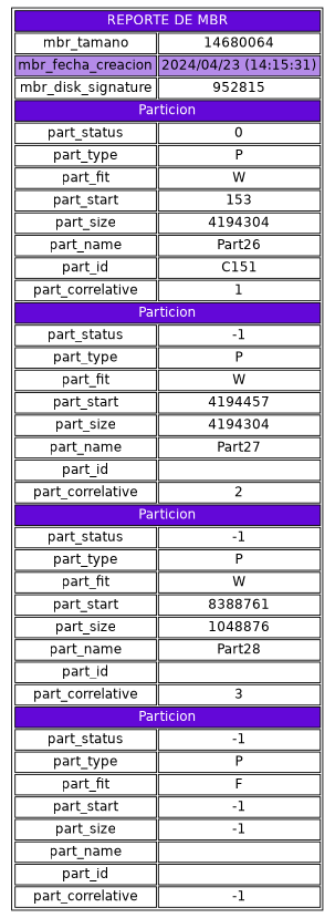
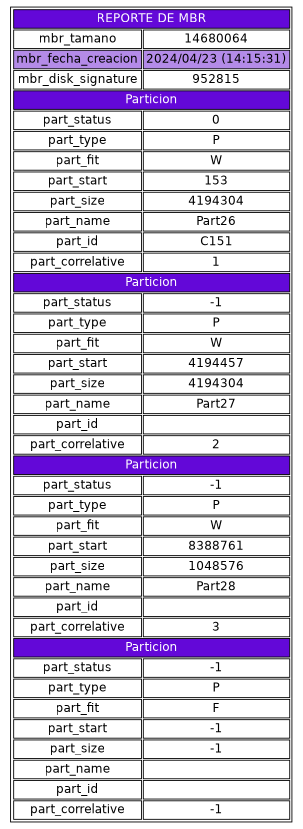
  digraph {
    fontname="DejaVu Sans"
-   n1 [label=<<table> 		<tr><td colspan="2" bgcolor="#6308d8"><font color="white">REPORTE DE MBR</font></td></tr> 		<tr> 			<td>mbr_tamano</td> 			<td>14680064</td> 		</tr> 		<tr> 			<td bgcolor="#b48be8">mbr_fecha_creacion</td> 			<td bgcolor="#b48be8">2024/04/23 (14:15:31)</td> 		</tr> 		<tr> 			<td>mbr_disk_signature</td> 			<td>952815</td> 		</tr> 		<tr><td colspan="2" bgcolor="#6308d8"><font color="white">Particion</font></td></tr> 		<tr> 			<td>part_status</td> 			<td>0</td> 		</tr> 		<tr> 			<td brcolor="#b48be8">part_type</td> 			<td brcolor="#b48be8">P</td> 		</tr> 		<tr> 			<td>part_fit</td> 			<td>W</td> 		</tr> 		<tr> 			<td brcolor="#b48be8">part_start</td> 			<td brcolor="#b48be8">153</td> 		</tr> 		<tr> 			<td>part_size</td> 			<td>4194304</td> 		</tr> 		<tr> 			<td brcolor="#b48be8">part_name</td> 			<td brcolor="#b48be8">Part26</td> 		</tr> 		<tr> 			<td>part_id</td> 			<td>C151</td> 		</tr> 		<tr> 			<td brcolor="#b48be8">part_correlative</td> 			<td brcolor="#b48be8">1</td> 		</tr> 		<tr><td colspan="2" bgcolor="#6308d8"><font color="white">Particion</font></td></tr> 		<tr> 			<td>part_status</td> 			<td>-1</td> 		</tr> 		<tr> 			<td brcolor="#b48be8">part_type</td> 			<td brcolor="#b48be8">P</td> 		</tr> 		<tr> 			<td>part_fit</td> 			<td>W</td> 		</tr> 		<tr> 			<td brcolor="#b48be8">part_start</td> 			<td brcolor="#b48be8">4194457</td> 		</tr> 		<tr> 			<td>part_size</td> 			<td>4194304</td> 		</tr> 		<tr> 			<td brcolor="#b48be8">part_name</td> 			<td brcolor="#b48be8">Part27</td> 		</tr> 		<tr> 			<td>part_id</td> 			<td></td> 		</tr> 		<tr> 			<td brcolor="#b48be8">part_correlative</td> 			<td brcolor="#b48be8">2</td> 		</tr> 		<tr><td colspan="2" bgcolor="#6308d8"><font color="white">Particion</font></td></tr> 		<tr> 			<td>part_status</td> 			<td>-1</td> 		</tr> 		<tr> 			<td brcolor="#b48be8">part_type</td> 			<td brcolor="#b48be8">P</td> 		</tr> 		<tr> 			<td>part_fit</td> 			<td>W</td> 		</tr> 		<tr> 			<td brcolor="#b48be8">part_start</td> 			<td brcolor="#b48be8">8388761</td> 		</tr> 		<tr> 			<td>part_size</td> 			<td>1048876</td> 		</tr> 		<tr> 			<td brcolor="#b48be8">part_name</td> 			<td brcolor="#b48be8">Part28</td> 		</tr> 		<tr> 			<td>part_id</td> 			<td></td> 		</tr> 		<tr> 			<td brcolor="#b48be8">part_correlative</td> 			<td brcolor="#b48be8">3</td> 		</tr> 		<tr><td colspan="2" bgcolor="#6308d8"><font color="white">Particion</font></td></tr> 		<tr> 			<td>part_status</td> 			<td>-1</td> 		</tr> 		<tr> 			<td brcolor="#b48be8">part_type</td> 			<td brcolor="#b48be8">P</td> 		</tr> 		<tr> 			<td>part_fit</td> 			<td>F</td> 		</tr> 		<tr> 			<td brcolor="#b48be8">part_start</td> 			<td brcolor="#b48be8">-1</td> 		</tr> 		<tr> 			<td>part_size</td> 			<td>-1</td> 		</tr> 		<tr> 			<td brcolor="#b48be8">part_name</td> 			<td brcolor="#b48be8"></td> 		</tr> 		<tr> 			<td>part_id</td> 			<td></td> 		</tr> 		<tr> 			<td brcolor="#b48be8">part_correlative</td> 			<td brcolor="#b48be8">-1</td> 		</tr> 	</table>> shape=none fontname="DejaVu Sans"]
+   n1 [label=<<table> 		<tr><td colspan="2" bgcolor="#6308d8"><font color="white">REPORTE DE MBR</font></td></tr> 		<tr> 			<td>mbr_tamano</td> 			<td>14680064</td> 		</tr> 		<tr> 			<td bgcolor="#b48be8">mbr_fecha_creacion</td> 			<td bgcolor="#b48be8">2024/04/23 (14:15:31)</td> 		</tr> 		<tr> 			<td>mbr_disk_signature</td> 			<td>952815</td> 		</tr> 		<tr><td colspan="2" bgcolor="#6308d8"><font color="white">Particion</font></td></tr> 		<tr> 			<td>part_status</td> 			<td>0</td> 		</tr> 		<tr> 			<td brcolor="#b48be8">part_type</td> 			<td brcolor="#b48be8">P</td> 		</tr> 		<tr> 			<td>part_fit</td> 			<td>W</td> 		</tr> 		<tr> 			<td brcolor="#b48be8">part_start</td> 			<td brcolor="#b48be8">153</td> 		</tr> 		<tr> 			<td>part_size</td> 			<td>4194304</td> 		</tr> 		<tr> 			<td brcolor="#b48be8">part_name</td> 			<td brcolor="#b48be8">Part26</td> 		</tr> 		<tr> 			<td>part_id</td> 			<td>C151</td> 		</tr> 		<tr> 			<td brcolor="#b48be8">part_correlative</td> 			<td brcolor="#b48be8">1</td> 		</tr> 		<tr><td colspan="2" bgcolor="#6308d8"><font color="white">Particion</font></td></tr> 		<tr> 			<td>part_status</td> 			<td>-1</td> 		</tr> 		<tr> 			<td brcolor="#b48be8">part_type</td> 			<td brcolor="#b48be8">P</td> 		</tr> 		<tr> 			<td>part_fit</td> 			<td>W</td> 		</tr> 		<tr> 			<td brcolor="#b48be8">part_start</td> 			<td brcolor="#b48be8">4194457</td> 		</tr> 		<tr> 			<td>part_size</td> 			<td>4194304</td> 		</tr> 		<tr> 			<td brcolor="#b48be8">part_name</td> 			<td brcolor="#b48be8">Part27</td> 		</tr> 		<tr> 			<td>part_id</td> 			<td></td> 		</tr> 		<tr> 			<td brcolor="#b48be8">part_correlative</td> 			<td brcolor="#b48be8">2</td> 		</tr> 		<tr><td colspan="2" bgcolor="#6308d8"><font color="white">Particion</font></td></tr> 		<tr> 			<td>part_status</td> 			<td>-1</td> 		</tr> 		<tr> 			<td brcolor="#b48be8">part_type</td> 			<td brcolor="#b48be8">P</td> 		</tr> 		<tr> 			<td>part_fit</td> 			<td>W</td> 		</tr> 		<tr> 			<td brcolor="#b48be8">part_start</td> 			<td brcolor="#b48be8">8388761</td> 		</tr> 		<tr> 			<td>part_size</td> 			<td>1048576</td> 		</tr> 		<tr> 			<td brcolor="#b48be8">part_name</td> 			<td brcolor="#b48be8">Part28</td> 		</tr> 		<tr> 			<td>part_id</td> 			<td></td> 		</tr> 		<tr> 			<td brcolor="#b48be8">part_correlative</td> 			<td brcolor="#b48be8">3</td> 		</tr> 		<tr><td colspan="2" bgcolor="#6308d8"><font color="white">Particion</font></td></tr> 		<tr> 			<td>part_status</td> 			<td>-1</td> 		</tr> 		<tr> 			<td brcolor="#b48be8">part_type</td> 			<td brcolor="#b48be8">P</td> 		</tr> 		<tr> 			<td>part_fit</td> 			<td>F</td> 		</tr> 		<tr> 			<td brcolor="#b48be8">part_start</td> 			<td brcolor="#b48be8">-1</td> 		</tr> 		<tr> 			<td>part_size</td> 			<td>-1</td> 		</tr> 		<tr> 			<td brcolor="#b48be8">part_name</td> 			<td brcolor="#b48be8"></td> 		</tr> 		<tr> 			<td>part_id</td> 			<td></td> 		</tr> 		<tr> 			<td brcolor="#b48be8">part_correlative</td> 			<td brcolor="#b48be8">-1</td> 		</tr> 	</table>> shape=none fontname="DejaVu Sans"]
  }
